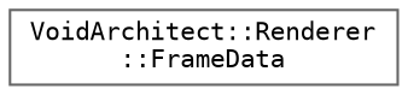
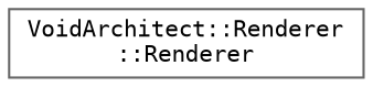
  digraph {
    rankdir=TB
    fontname="DejaVu Sans Mono"
-   n1 [color=grey40 fillcolor=white fontname="DejaVu Sans Mono" fontsize=10 height=0.2 label="VoidArchitect::Renderer\l::FrameData" shape=box style=filled width=0.4]
+   n1 [color=grey40 fillcolor=white fontname="DejaVu Sans Mono" fontsize=10 height=0.2 label="VoidArchitect::Renderer\l::Renderer" shape=box style=filled width=0.4]
  }
